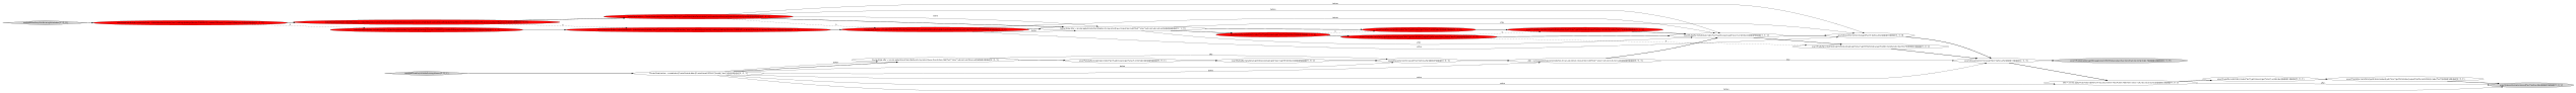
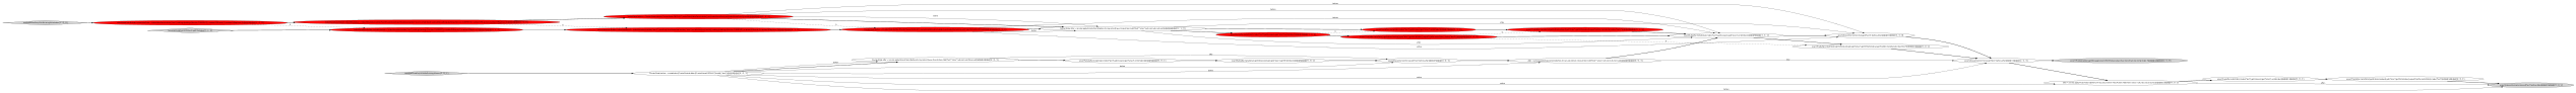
  digraph {
    rankdir=LR
    fontname=Nunito
    node [fillcolor=white shape=ellipse style=filled fontname=Nunito]
    edge [style=bold fontname=Nunito]
    n1 [fillcolor=red label="ClusterState before = ClusterState.builder(ClusterName.DEFAULT).metaData(MetaData.builder().put(indexMetaData).put(indexMetaData2)).build()@@@5@@@['1', '0', '0']"]
    n2 [label="ClusterState after = service.applyAliasActions(before,Arrays.asList(new AliasAction.Add(\"test\",\"alias\",null,null,null,null,null)))@@@6@@@['1', '1', '0']"]
    n3 [label="assertAliasesVersionUnchanged(\"test2\",before,after)@@@10@@@['1', '1', '0']"]
    n4 [fillcolor=red label="ClusterState before = ClusterState.builder(ClusterName.DEFAULT).metadata(Metadata.builder().put(indexMetadata).put(indexMetadata2)).build()@@@5@@@['0', '1', '0']"]
    n5 [label="assertNull(after.metaData().index(\"test\").getAliases().get(\"alias\").writeIndex())@@@9@@@['1', '1', '1']"]
+   n6 [fillcolor=lightgray label="testAddWriteOnlyWithExistingWriteIndex['0', '1', '0']" shape=diamond]
    n7 [fillcolor=red label="IndexMetadata.Builder indexMetadata = IndexMetadata.builder(\"test\").settings(settings(Version.CURRENT)).numberOfShards(1).numberOfReplicas(1)@@@3@@@['0', '1', '0']"]
    n8 [fillcolor=red label="assertNull(after.metadata().index(\"test\").getAliases().get(\"alias\").writeIndex())@@@7@@@['0', '1', '0']"]
    n9 [fillcolor=red label="assertNull(after.metaData().index(\"test\").getAliases().get(\"alias\").writeIndex())@@@7@@@['1', '0', '0']"]
    n10 [label="after = service.applyAliasActions(before,Arrays.asList(new AliasAction.Add(\"test\",\"alias\",null,null,null,null,null)))@@@8@@@['0', '0', '1']"]
    n11 [label="assertAliasesVersionIncreased(\"test\",before,after)@@@11@@@['1', '1', '1']"]
    n12 [fillcolor=red label="IndexMetadata.Builder indexMetadata2 = IndexMetadata.builder(\"test2\").putAlias(AliasMetadata.builder(\"alias\").writeIndex(true).build()).settings(settings(Version.CURRENT)).numberOfShards(1).numberOfReplicas(1)@@@4@@@['0', '1', '0']"]
    n13 [label="ClusterState before = createIndex(ClusterState.builder(ClusterName.DEFAULT).build(),\"test\")@@@3@@@['0', '0', '1']"]
    n14 [fillcolor=lightgray label="assertAliasesVersionIncreased(\"test\",before,after)@@@15@@@['0', '0', '1']"]
    n15 [label="after = service.applyAliasActions(before,Arrays.asList(new AliasAction.Add(\"test\",\"alias\",null,null,null,true,null)))@@@12@@@['0', '0', '1']"]
    n16 [label="assertAliasesVersionIncreased(\"test\",before,after)@@@7@@@['0', '0', '1']"]
    n17 [label="ClusterState after = service.applyAliasActions(before,Arrays.asList(new AliasAction.Add(\"test\",\"alias\",null,null,null,false,null)))@@@4@@@['0', '0', '1']"]
    n18 [label="assertThat(after.metaData().getIndicesLookup().get(\"alias\").getWriteIndex(),equalTo(after.metaData().index(\"test\")))@@@14@@@['0', '0', '1']"]
    n19 [label="assertTrue(after.metaData().index(\"test\").getAliases().get(\"alias\").writeIndex())@@@13@@@['0', '0', '1']"]
    n20 [fillcolor=red label="assertThat(after.metadata().getIndicesLookup().get(\"alias\").getWriteIndex(),equalTo(after.metadata().index(\"test2\")))@@@8@@@['0', '1', '0']"]
    n21 [fillcolor=lightgray label="testAddWriteOnlyWithExistingWriteIndex['1', '0', '0']" shape=diamond]
    n22 [fillcolor=red label="IndexMetaData.Builder indexMetaData = IndexMetaData.builder(\"test\").settings(settings(Version.CURRENT)).numberOfShards(1).numberOfReplicas(1)@@@3@@@['1', '0', '0']"]
    n23 [fillcolor=lightgray label="testAddWriteOnlyWithNoExistingAliases['0', '0', '1']" shape=diamond]
    n24 [fillcolor=lightgray label="assertThat(exception.getMessage(),startsWith(\"alias (alias( has more than one write index (\"))@@@12@@@['1', '1', '0']"]
    n25 [label="assertFalse(after.metaData().index(\"test\").getAliases().get(\"alias\").writeIndex())@@@5@@@['0', '0', '1']"]
    n26 [label="assertNull(after.metaData().getIndicesLookup().get(\"alias\").getWriteIndex())@@@6@@@['0', '0', '1']"]
    n27 [fillcolor=red label="IndexMetaData.Builder indexMetaData2 = IndexMetaData.builder(\"test2\").putAlias(AliasMetaData.builder(\"alias\").writeIndex(true).build()).settings(settings(Version.CURRENT)).numberOfShards(1).numberOfReplicas(1)@@@4@@@['1', '0', '0']"]
    n28 [fillcolor=red label="assertThat(after.metaData().getIndicesLookup().get(\"alias\").getWriteIndex(),equalTo(after.metaData().index(\"test2\")))@@@8@@@['1', '0', '0']"]
    n29 [label="assertThat(after.metaData().getIndicesLookup().get(\"alias\").getWriteIndex(),equalTo(after.metaData().index(\"test\")))@@@10@@@['0', '0', '1']"]
    n1 -> n2
    n1 -> n2 [label=before style=solid]
    n1 -> n3 [label=before style=solid]
    n1 -> n4 [label=0 style=dashed]
    n1 -> n5 [label=before style=solid]
    n2 -> n3 [label=after style=solid]
    n2 -> n5 [label=after style=solid]
    n2 -> n8
    n2 -> n9
    n3 -> n11
    n4 -> n2
    n4 -> n2 [label=before style=solid]
    n4 -> n3 [label=before style=solid]
    n4 -> n5 [label=before style=solid]
    n5 -> n3
    n5 -> n29
+   n6 -> n7
    n7 -> n12
    n8 -> n20
    n9 -> n8 [label=0 style=dashed]
    n9 -> n28
    n10 -> n5
    n10 -> n11 [label=after style=solid]
    n11 -> n15
    n11 -> n24
    n12 -> n4
    n13 -> n10 [label=before style=solid]
    n13 -> n11 [label=before style=solid]
    n13 -> n14 [label=before style=solid]
    n13 -> n15 [label=before style=solid]
    n13 -> n16 [label=before style=solid]
    n13 -> n17
    n13 -> n17 [label=before style=solid]
    n15 -> n14 [label=after style=solid]
    n15 -> n19
    n16 -> n10
    n17 -> n16 [label=after style=solid]
    n17 -> n25
    n18 -> n14
    n19 -> n18
    n20 -> n5
    n21 -> n22
    n22 -> n7 [label=0 style=dashed]
    n22 -> n27
    n23 -> n13
    n25 -> n26
    n26 -> n16
    n27 -> n1
    n27 -> n12 [label=0 style=dashed]
    n28 -> n5
    n28 -> n20 [label=0 style=dashed]
    n28 -> n29 [label=0 style=dashed]
    n29 -> n11
  }
